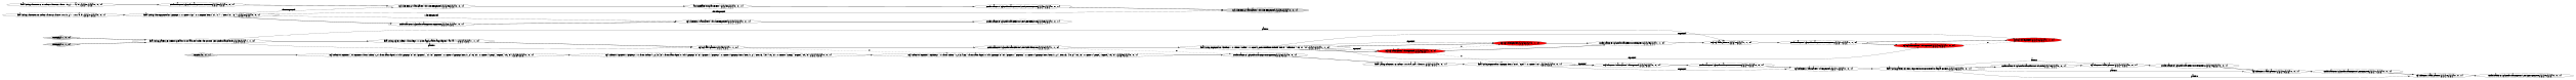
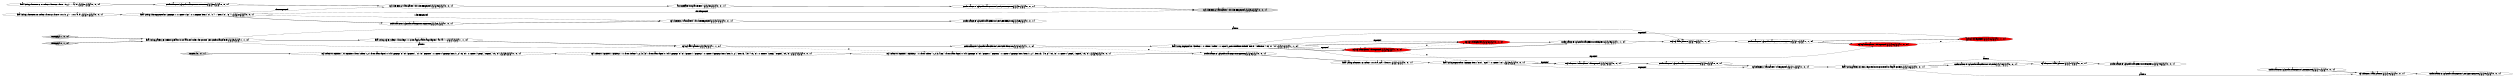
  digraph {
    rankdir=LR
    node [fillcolor=white shape=ellipse style=filled]
    edge [style=bold]
-   n1 [label="sql(selectRow).fails(pattern)@@@16@@@['0', '0', '1']"]
    n2 [label="conformance = SqlConformanceEnum.STRICT_2003@@@17@@@['0', '0', '1']"]
    n3 [label="sql(selectRow).fails(pattern)@@@18@@@['0', '0', '1']"]
    n4 [label="sql(\"select t.r.\"EXPR$1\".\"EXPR$2\" \" + \"from (select ((1,2),(3,4,5,6)) r from sales.depts) t\").ok(\"SELECT `T`.`R`.`EXPR$1`.`EXPR$2`\" + \"FROM (SELECT (ROW((ROW(1, 2)), (ROW(3, 4, 5, 6)))) AS `R`\" + \"FROM `SALES`.`DEPTS`) AS `T`\")@@@5@@@['0', '0', '1']"]
    n5 [label="conformance = SqlConformanceEnum.DEFAULT@@@6@@@['0', '0', '1']"]
    n6 [label="final String selectRow = \"select ^row(t1a, t2a)^ from t1\"@@@7@@@['0', '0', '1']"]
    n7 [label="sql(selectRow).fails(pattern)@@@14@@@['0', '0', '1']"]
    n8 [label="conformance = SqlConformanceEnum.ORACLE_12@@@15@@@['0', '0', '1']"]
    n9 [label="assumeFalse(isUnparserTest())@@@30@@@['0', '0', '1']"]
    n10 [label="conformance = SqlConformanceEnum.SQL_SERVER_2008@@@31@@@['0', '0', '1']"]
    n11 [fillcolor=lightgray label="sql(whereRow2).sansCarets().ok(whereExpected)@@@32@@@['0', '0', '1']"]
    n12 [label="conformance = SqlConformanceEnum.LENIENT@@@10@@@['0', '0', '1']"]
    n13 [label="sql(selectRow).sansCarets().ok(expected)@@@11@@@['0', '0', '1']"]
    n14 [label="final String pattern = \"ROW expression encountered in illegal context\"@@@12@@@['0', '0', '1']"]
    n15 [label="sql(\"select t.r.\"EXPR$1\", t.r.\"EXPR$0\" from (select (1,2) r from sales.depts) t\").ok(\"SELECT `T`.`R`.`EXPR$1`, `T`.`R`.`EXPR$0`\" + \"FROM (SELECT (ROW(1, 2)) AS `R`\" + \"FROM `SALES`.`DEPTS`) AS `T`\")@@@3@@@['0', '0', '1']"]
    n16 [label="sql(\"select t.r.\"EXPR$1\".\"EXPR$2\" \" + \"from (select ((1,2),(3,4,5)) r from sales.depts) t\").ok(\"SELECT `T`.`R`.`EXPR$1`.`EXPR$2`\" + \"FROM (SELECT (ROW((ROW(1, 2)), (ROW(3, 4, 5)))) AS `R`\" + \"FROM `SALES`.`DEPTS`) AS `T`\")@@@4@@@['0', '0', '1']"]
    n17 [label="sql(selectRow).sansCarets().ok(expected)@@@9@@@['0', '0', '1']"]
    n18 [label="sql(sql).fails(pattern)@@@10@@@['1', '1', '0']"]
    n19 [label="conformance = SqlConformanceEnum.ORACLE_12@@@11@@@['1', '1', '0']"]
    n20 [fillcolor=red label="sql(sql).sansCarets().ok(expected)@@@12@@@['1', '0', '0']"]
    n21 [fillcolor=red label="sql(sql).ok(expected)@@@12@@@['0', '1', '0']"]
    n22 [label="final String expected = \"SELECT (ROW(`T1A`, `T2A`))\" + \"FROM `T1`\"@@@8@@@['0', '0', '1']"]
    n23 [label="conformance = SqlConformanceEnum.SQL_SERVER_2008@@@19@@@['0', '0', '1']"]
    n24 [label="final String sql = \"select * from dept\" + \"cross apply table(ramp(deptno)) as t(a^)^\"@@@4@@@['1', '1', '0']"]
    n25 [label="sql(sql).fails(pattern)@@@5@@@['1', '1', '0']"]
    n26 [label="conformance = SqlConformanceEnum.SQL_SERVER_2008@@@6@@@['1', '1', '0']"]
    n27 [label="final String whereExpected = \"SELECT 1\" + \"FROM `T2`\" + \"WHERE ((ROW(`X`, `Y`)) < (ROW(`A`, `B`)))\"@@@22@@@['0', '0', '1']"]
    n28 [label="sql(whereRow).sansCarets().ok(whereExpected)@@@24@@@['0', '0', '1']"]
    n29 [label="conformance = SqlConformanceEnum.DEFAULT@@@23@@@['0', '0', '1']"]
    n30 [label="sql(whereRow2).sansCarets().ok(whereExpected)@@@29@@@['0', '0', '1']"]
    n31 [label="conformance = SqlConformanceEnum.SQL_SERVER_2008@@@25@@@['0', '0', '1']"]
    n32 [fillcolor=lightgray label="testApply['1', '0', '0']" shape=diamond]
    n33 [label="final String pattern = \"APPLY operator is not allowed under the current SQL conformance level\"@@@3@@@['1', '1', '0']"]
    n34 [label="final String expected = \"SELECT *\" + \"FROM `DEPT`\" + \"CROSS JOIN LATERAL TABLE(`RAMP`(`DEPTNO`)) AS `T` (`A`)\"@@@7@@@['1', '1', '0']"]
    n35 [label="conformance = SqlConformanceEnum.DEFAULT@@@28@@@['0', '0', '1']"]
    n36 [label="conformance = SqlConformanceEnum.MYSQL_5@@@13@@@['0', '0', '1']"]
    n37 [fillcolor=red label="sql(sql).ok(expected)@@@8@@@['0', '1', '0']"]
    n38 [fillcolor=red label="sql(sql).sansCarets().ok(expected)@@@8@@@['1', '0', '0']"]
    n39 [label="conformance = SqlConformanceEnum.ORACLE_10@@@9@@@['1', '1', '0']"]
    n40 [fillcolor=lightgray label="testApply['0', '1', '0']" shape=diamond]
    n41 [label="final String whereRow = \"select 1 from t2 where ^row (x, y)^ < row (a, b)\"@@@21@@@['0', '0', '1']"]
    n42 [fillcolor=lightgray label="testRow['0', '0', '1']" shape=diamond]
    n43 [label="final String whereRow2 = \"select 1 from t2 where ^(x, y)^ < (a, b)\"@@@27@@@['0', '0', '1']"]
-   n1 -> n2
    n2 -> n3
    n3 -> n23
    n4 -> n5
    n5 -> n6
    n6 -> n22
    n7 -> n8
-   n8 -> n1
    n9 -> n10
    n10 -> n11
    n12 -> n13
    n13 -> n14
-   n14 -> n1 [label=pattern style=solid]
    n14 -> n3 [label=pattern style=solid]
    n14 -> n7 [label=pattern style=solid]
    n14 -> n36
    n15 -> n16
    n16 -> n4
    n17 -> n12
    n18 -> n19
    n19 -> n20
    n19 -> n21
    n20 -> n21 [label=0 style=dashed]
    n22 -> n13 [label=expected style=solid]
    n22 -> n17
    n22 -> n17 [label=expected style=solid]
    n24 -> n25
    n25 -> n4 [label=0 style=dashed]
    n25 -> n26
    n26 -> n5 [label=0 style=dashed]
    n26 -> n34
    n27 -> n11 [label=whereExpected style=solid]
    n27 -> n28 [label=whereExpected style=solid]
    n27 -> n29
    n27 -> n30 [label=whereExpected style=solid]
    n28 -> n31
    n29 -> n28
    n30 -> n9
    n32 -> n33
    n33 -> n18 [label=pattern style=solid]
    n33 -> n24
    n33 -> n25 [label=pattern style=solid]
    n34 -> n20 [label=expected style=solid]
    n34 -> n21 [label=expected style=solid]
    n34 -> n37
    n34 -> n37 [label=expected style=solid]
    n34 -> n38
    n34 -> n38 [label=expected style=solid]
    n35 -> n30
    n36 -> n7
    n37 -> n39
    n38 -> n22 [label=0 style=dashed]
    n38 -> n37 [label=0 style=dashed]
    n38 -> n39
    n39 -> n18
    n40 -> n33
    n41 -> n27
    n42 -> n15
    n43 -> n35
  }
